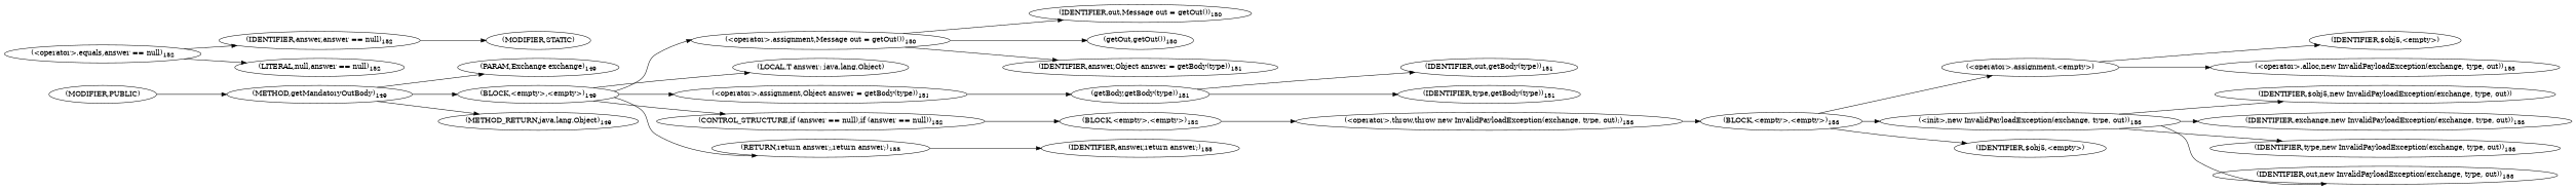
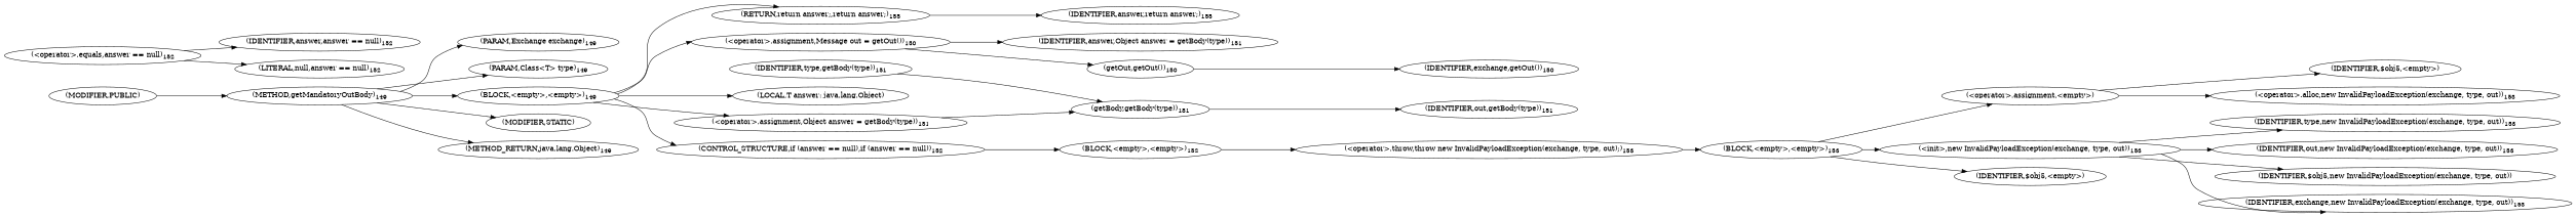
  digraph {
    rankdir=LR
    n1 [label=<(METHOD,getMandatoryOutBody)<SUB>149</SUB>>]
    n2 [label=<(PARAM,Exchange exchange)<SUB>149</SUB>>]
+   n3 [label=<(PARAM,Class&lt;T&gt; type)<SUB>149</SUB>>]
    n4 [label=<(BLOCK,&lt;empty&gt;,&lt;empty&gt;)<SUB>149</SUB>>]
    n5 [label=<(MODIFIER,STATIC)>]
    n6 [label=<(METHOD_RETURN,java.lang.Object)<SUB>149</SUB>>]
    n7 [label=<(&lt;operator&gt;.assignment,Message out = getOut())<SUB>150</SUB>>]
    n8 [label=<(LOCAL,T answer: java.lang.Object)>]
    n9 [label=<(&lt;operator&gt;.assignment,Object answer = getBody(type))<SUB>151</SUB>>]
    n10 [label=<(CONTROL_STRUCTURE,if (answer == null),if (answer == null))<SUB>152</SUB>>]
    n11 [label=<(RETURN,return answer;,return answer;)<SUB>155</SUB>>]
    n12 [label=<(MODIFIER,PUBLIC)>]
-   n13 [label=<(IDENTIFIER,out,Message out = getOut())<SUB>150</SUB>>]
    n14 [label=<(getOut,getOut())<SUB>150</SUB>>]
    n15 [label=<(IDENTIFIER,answer,Object answer = getBody(type))<SUB>151</SUB>>]
    n16 [label=<(getBody,getBody(type))<SUB>181</SUB>>]
    n17 [label=<(BLOCK,&lt;empty&gt;,&lt;empty&gt;)<SUB>152</SUB>>]
    n18 [label=<(IDENTIFIER,answer,return answer;)<SUB>155</SUB>>]
+   n19 [label=<(IDENTIFIER,exchange,getOut())<SUB>150</SUB>>]
    n20 [label=<(IDENTIFIER,out,getBody(type))<SUB>151</SUB>>]
    n21 [label=<(IDENTIFIER,type,getBody(type))<SUB>151</SUB>>]
    n22 [label=<(&lt;operator&gt;.equals,answer == null)<SUB>152</SUB>>]
    n23 [label=<(IDENTIFIER,answer,answer == null)<SUB>152</SUB>>]
    n24 [label=<(LITERAL,null,answer == null)<SUB>152</SUB>>]
    n25 [label=<(&lt;operator&gt;.throw,throw new InvalidPayloadException(exchange, type, out);)<SUB>153</SUB>>]
    n26 [label=<(BLOCK,&lt;empty&gt;,&lt;empty&gt;)<SUB>153</SUB>>]
    n27 [label=<(&lt;operator&gt;.assignment,&lt;empty&gt;)>]
    n28 [label=<(&lt;init&gt;,new InvalidPayloadException(exchange, type, out))<SUB>153</SUB>>]
    n29 [label=<(IDENTIFIER,$obj5,&lt;empty&gt;)>]
    n30 [label=<(IDENTIFIER,$obj5,&lt;empty&gt;)>]
    n31 [label=<(&lt;operator&gt;.alloc,new InvalidPayloadException(exchange, type, out))<SUB>153</SUB>>]
    n32 [label=<(IDENTIFIER,$obj5,new InvalidPayloadException(exchange, type, out))>]
    n33 [label=<(IDENTIFIER,exchange,new InvalidPayloadException(exchange, type, out))<SUB>153</SUB>>]
    n34 [label=<(IDENTIFIER,type,new InvalidPayloadException(exchange, type, out))<SUB>153</SUB>>]
    n35 [label=<(IDENTIFIER,out,new InvalidPayloadException(exchange, type, out))<SUB>153</SUB>>]
    n1 -> n2
+   n1 -> n3
    n1 -> n4
-   n23 -> n5
+   n1 -> n5
    n1 -> n6
    n4 -> n7
    n4 -> n8
    n4 -> n9
    n4 -> n10
    n4 -> n11
-   n7 -> n13
    n7 -> n14
    n7 -> n15
    n9 -> n16
    n10 -> n17
    n11 -> n18
    n12 -> n1
+   n14 -> n19
    n16 -> n20
-   n16 -> n21
+   n21 -> n16
    n17 -> n25
    n22 -> n23
    n22 -> n24
    n25 -> n26
    n26 -> n27
    n26 -> n28
    n26 -> n29
    n27 -> n30
    n27 -> n31
    n28 -> n32
    n28 -> n33
    n28 -> n34
    n28 -> n35
  }
